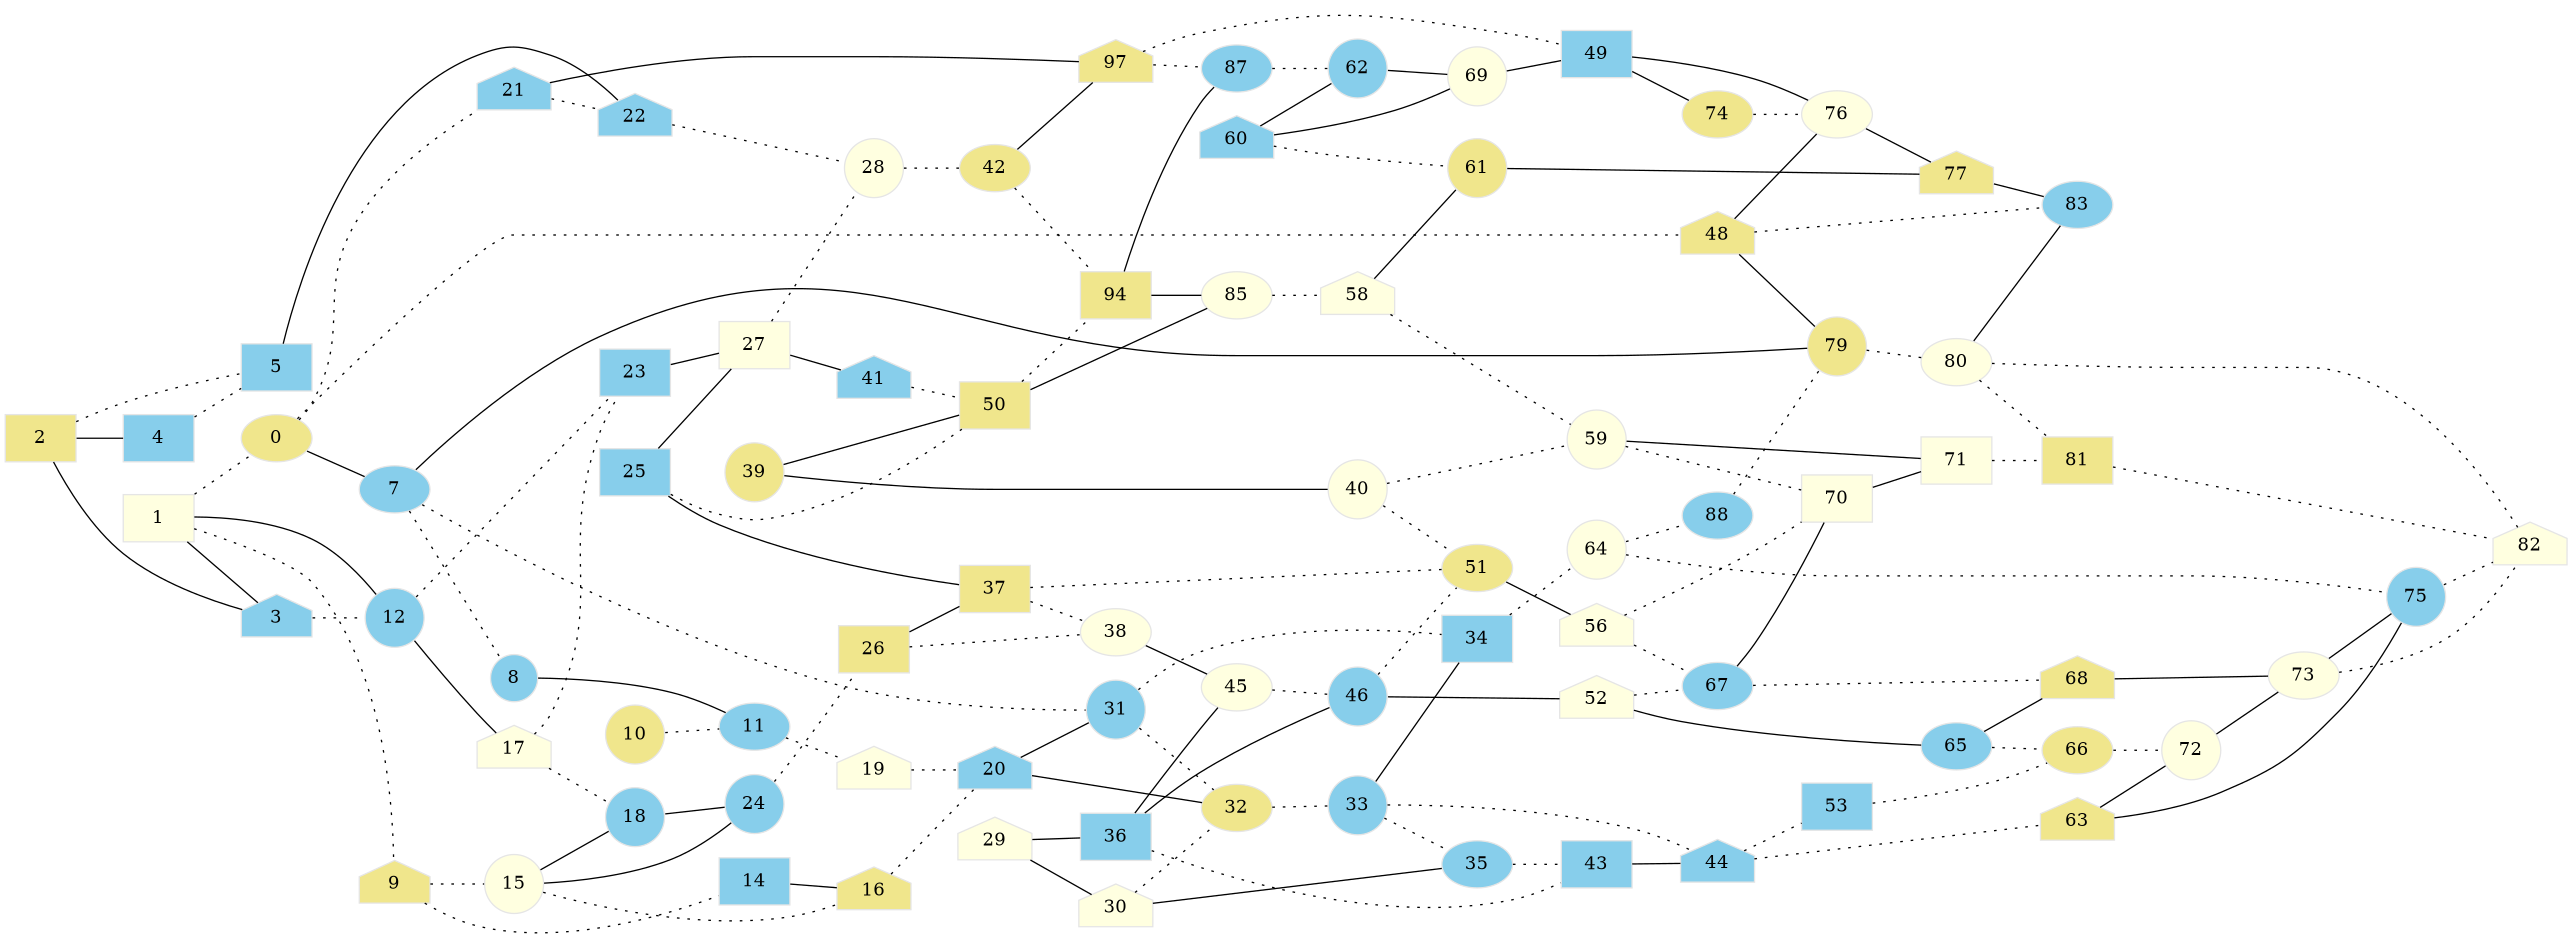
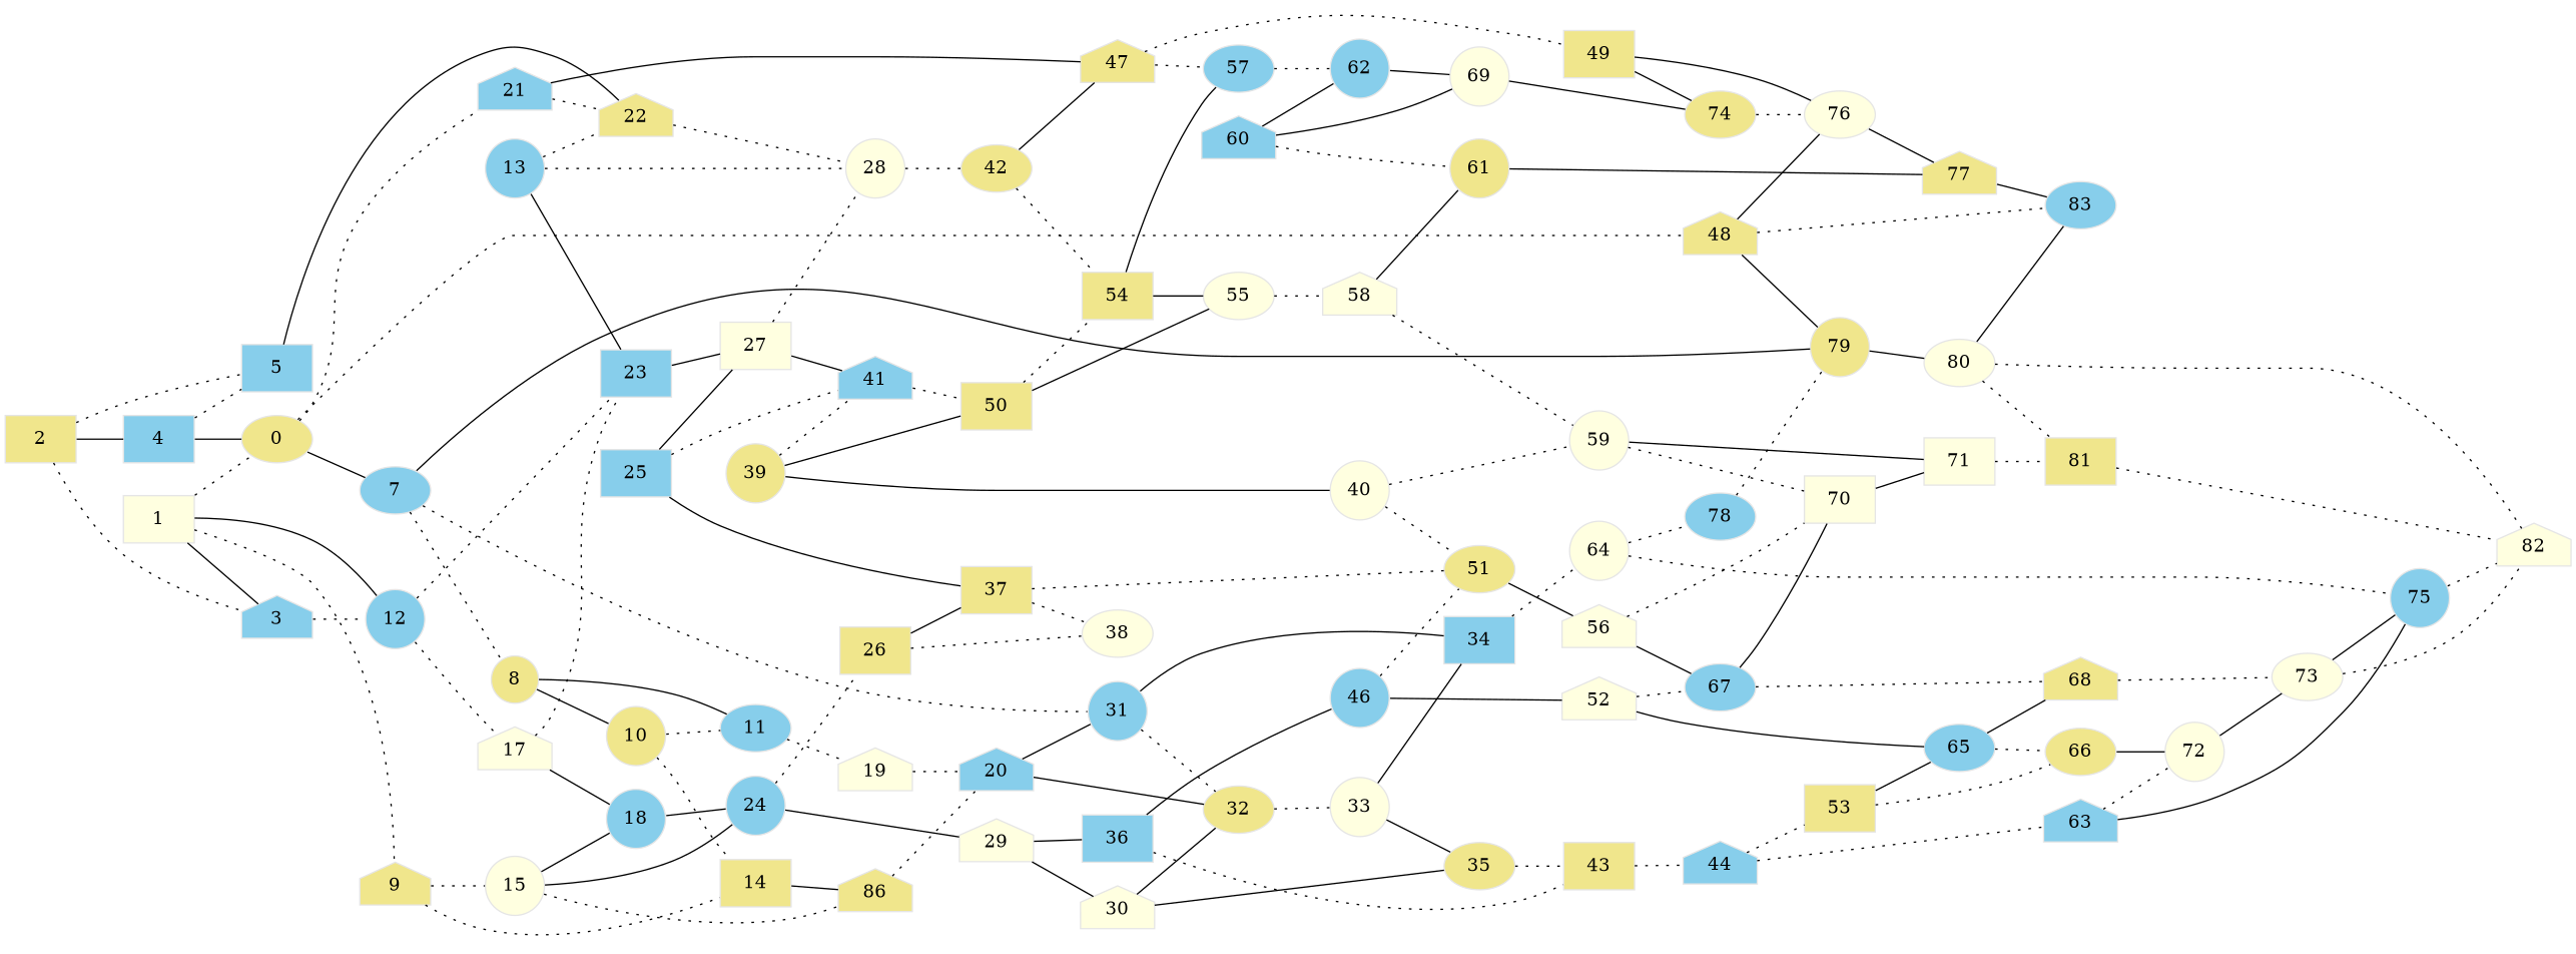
  graph {
    rankdir=LR
    node [color=gray90 fillcolor=khaki shape=house style=filled]
    edge [style=dotted weight=1.0]
    1 [fillcolor=lightyellow shape=box]
    3 [fillcolor=skyblue]
    n3 [label=0 shape=ellipse]
    9
    12 [fillcolor=skyblue shape=circle]
    7 [fillcolor=skyblue shape=ellipse]
    21 [fillcolor=skyblue]
    48
-   14 [fillcolor=skyblue shape=box]
+   14 [shape=box]
    15 [fillcolor=lightyellow shape=circle]
    17 [fillcolor=lightyellow]
    23 [fillcolor=skyblue shape=box]
    2 [shape=box]
    4 [fillcolor=skyblue shape=box]
    5 [fillcolor=skyblue shape=box]
-   22 [fillcolor=skyblue]
+   22
    28 [fillcolor=lightyellow shape=circle]
-   8 [fillcolor=skyblue shape=circle]
+   8 [shape=circle]
    31 [fillcolor=skyblue shape=circle]
    79 [shape=circle]
-   47 [label=97]
+   47
    76 [fillcolor=lightyellow shape=ellipse]
    83 [fillcolor=skyblue shape=ellipse]
    10 [shape=circle]
    11 [fillcolor=skyblue shape=ellipse]
    32 [shape=ellipse]
    34 [fillcolor=skyblue shape=box]
    80 [fillcolor=lightyellow shape=ellipse]
    19 [fillcolor=lightyellow]
-   16
+   16 [label=86]
    18 [fillcolor=skyblue shape=circle]
    24 [fillcolor=skyblue shape=circle]
    20 [fillcolor=skyblue]
    27 [fillcolor=lightyellow shape=box]
+   13 [fillcolor=skyblue shape=circle]
    42 [shape=ellipse]
    26 [shape=box]
    29 [fillcolor=lightyellow]
-   33 [fillcolor=skyblue shape=circle]
-   49 [fillcolor=skyblue shape=box]
-   57 [fillcolor=skyblue shape=ellipse label=87]
+   33 [fillcolor=lightyellow shape=circle]
+   49 [shape=box]
+   57 [fillcolor=skyblue shape=ellipse]
    41 [fillcolor=skyblue]
    37 [shape=box]
    38 [fillcolor=lightyellow shape=ellipse]
    30 [fillcolor=lightyellow]
    36 [fillcolor=skyblue shape=box]
    25 [fillcolor=skyblue shape=box]
    51 [shape=ellipse]
    50 [shape=box]
-   45 [fillcolor=lightyellow shape=ellipse]
-   54 [shape=box label=94]
-   35 [fillcolor=skyblue shape=ellipse]
-   43 [fillcolor=skyblue shape=box]
+   54 [shape=box]
+   35 [shape=ellipse]
+   43 [shape=box]
    46 [fillcolor=skyblue shape=circle]
    64 [fillcolor=lightyellow shape=circle]
    44 [fillcolor=skyblue]
-   53 [fillcolor=skyblue shape=box]
-   63
+   53 [shape=box]
+   63 [fillcolor=skyblue]
    75 [fillcolor=skyblue shape=circle]
-   78 [fillcolor=skyblue shape=ellipse label=88]
+   78 [fillcolor=skyblue shape=ellipse]
    52 [fillcolor=lightyellow]
    56 [fillcolor=lightyellow]
    39 [shape=circle]
    40 [fillcolor=lightyellow shape=circle]
    59 [fillcolor=lightyellow shape=circle]
-   55 [fillcolor=lightyellow shape=ellipse label=85]
+   55 [fillcolor=lightyellow shape=ellipse]
    70 [fillcolor=lightyellow shape=box]
    71 [fillcolor=lightyellow shape=box]
    65 [fillcolor=skyblue shape=ellipse]
    66 [shape=ellipse]
    72 [fillcolor=lightyellow shape=circle]
    67 [fillcolor=skyblue shape=ellipse]
    74 [shape=ellipse]
    62 [fillcolor=skyblue shape=circle]
    77
    58 [fillcolor=lightyellow]
    68
    61 [shape=circle]
    69 [fillcolor=lightyellow shape=circle]
    81 [shape=box]
    60 [fillcolor=skyblue]
    73 [fillcolor=lightyellow shape=ellipse]
    82 [fillcolor=lightyellow]
    1 -- 3 [style=solid]
    1 -- n3
    1 -- 9
    1 -- 12 [style=solid]
    3 -- 12
    n3 -- 7 [style=solid]
    n3 -- 21
    n3 -- 48
    9 -- 14
    9 -- 15
-   12 -- 17 [style=solid]
+   12 -- 17
    12 -- 23
    7 -- 8
    7 -- 31
    7 -- 79 [style=solid]
    21 -- 22
    21 -- 47 [style=solid]
    48 -- 79 [style=solid]
    48 -- 76 [style=solid]
    48 -- 83
    14 -- 16 [style=solid]
    15 -- 16
    15 -- 18 [style=solid]
    15 -- 24 [style=solid]
    17 -- 23
-   17 -- 18
+   17 -- 18 [style=solid]
    23 -- 27 [style=solid]
-   2 -- 3 [style=solid]
+   2 -- 3
    2 -- 4 [style=solid]
    2 -- 5
+   4 -- n3 [style=solid weight=2.0]
    4 -- 5
    5 -- 22 [style=solid]
    22 -- 28
    28 -- 42
+   8 -- 10 [style=solid]
    8 -- 11 [style=solid]
    31 -- 32
-   31 -- 34
-   79 -- 80
+   31 -- 34 [style=solid]
+   79 -- 80 [style=solid]
    47 -- 49
    47 -- 57
    76 -- 77 [style=solid]
+   10 -- 14 [weight=2.0]
    10 -- 11
    11 -- 19 [weight=2.0]
    32 -- 33
    34 -- 64
    80 -- 83 [style=solid]
    80 -- 81
    80 -- 82
    19 -- 20
    16 -- 20
    18 -- 24 [style=solid]
    24 -- 26
+   24 -- 29 [style=solid]
    20 -- 31 [style=solid]
    20 -- 32 [style=solid]
    27 -- 28
    27 -- 41 [style=solid]
+   13 -- 23 [style=solid]
+   13 -- 22
+   13 -- 28
    42 -- 47 [style=solid]
    42 -- 54
    26 -- 37 [style=solid]
    26 -- 38
    29 -- 30 [style=solid]
    29 -- 36 [style=solid]
    33 -- 34 [style=solid]
-   33 -- 35
-   33 -- 44
+   33 -- 35 [style=solid]
    49 -- 76 [style=solid]
    49 -- 74 [style=solid]
    57 -- 62 [weight=2.0]
    41 -- 50
    37 -- 38
    37 -- 51
-   38 -- 45 [style=solid weight=2.0]
-   30 -- 32
+   30 -- 32 [style=solid]
    30 -- 35 [style=solid]
-   36 -- 45 [style=solid]
    36 -- 43
    36 -- 46 [style=solid]
    25 -- 27 [style=solid]
-   25 -- 50
+   25 -- 41
    25 -- 37 [style=solid]
    51 -- 56 [style=solid]
    50 -- 54
    50 -- 55 [style=solid]
-   45 -- 46
    54 -- 57 [style=solid]
    54 -- 55 [style=solid]
    35 -- 43 [weight=2.0]
-   43 -- 44 [style=solid]
+   43 -- 44
    46 -- 51
    46 -- 52 [style=solid]
    64 -- 75
    64 -- 78
    44 -- 53
    44 -- 63
+   53 -- 65 [style=solid]
    53 -- 66
    63 -- 75 [style=solid]
-   63 -- 72 [style=solid]
+   63 -- 72
    75 -- 82
    78 -- 79 [weight=2.0]
    52 -- 65 [style=solid]
    52 -- 67
    56 -- 70
-   56 -- 67
+   56 -- 67 [style=solid]
+   39 -- 41
    39 -- 50 [style=solid]
    39 -- 40 [style=solid]
    40 -- 51
    40 -- 59
    59 -- 70
    59 -- 71 [style=solid]
    55 -- 58
    70 -- 71 [style=solid]
    71 -- 81
    65 -- 66
    65 -- 68 [style=solid]
-   66 -- 72 [weight=2.0]
+   66 -- 72 [style=solid weight=2.0]
    72 -- 73 [style=solid]
    67 -- 70 [style=solid]
    67 -- 68
    74 -- 76
    62 -- 69 [style=solid]
    77 -- 83 [style=solid weight=2.0]
    58 -- 59
    58 -- 61 [style=solid]
-   68 -- 73 [style=solid]
+   68 -- 73
    61 -- 77 [style=solid]
-   69 -- 49 [style=solid weight=2.0]
+   69 -- 74 [style=solid weight=2.0]
    81 -- 82
    60 -- 62 [style=solid]
    60 -- 61
    60 -- 69 [style=solid]
    73 -- 75 [style=solid]
    73 -- 82
  }
